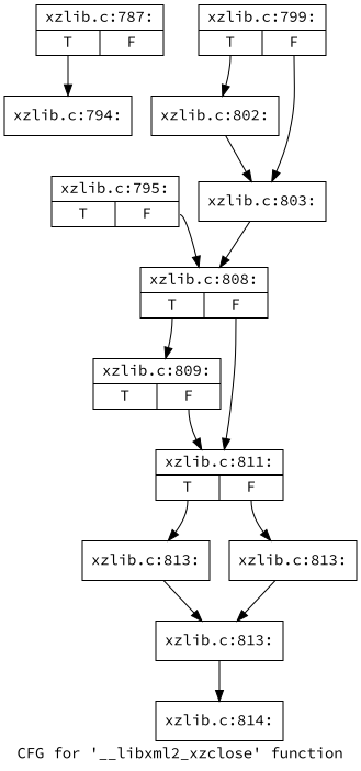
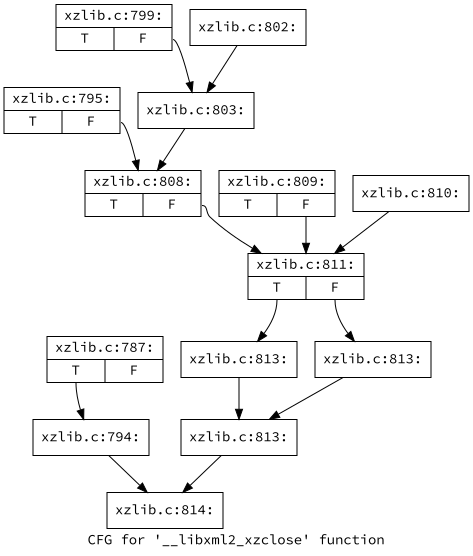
  digraph {
    fontname="Source Code Pro"
    label="CFG for '__libxml2_xzclose' function"
    node [fontname="Source Code Pro" shape=record]
    edge [fontname="Source Code Pro"]
    n1 [label="{xzlib.c:787:|{<s0>T|<s1>F}}"]
    n2 [label="{xzlib.c:794:}"]
    n3 [label="{xzlib.c:814:}"]
    n4 [label="{xzlib.c:795:|{<s0>T|<s1>F}}"]
    n5 [label="{xzlib.c:808:|{<s0>T|<s1>F}}"]
    n6 [label="{xzlib.c:799:|{<s0>T|<s1>F}}"]
    n7 [label="{xzlib.c:802:}"]
    n8 [label="{xzlib.c:803:}"]
    n9 [label="{xzlib.c:809:|{<s0>T|<s1>F}}"]
    n10 [label="{xzlib.c:811:|{<s0>T|<s1>F}}"]
    n11 [label="{xzlib.c:813:}"]
    n12 [label="{xzlib.c:813:}"]
+   n13 [label="{xzlib.c:810:}"]
    n14 [label="{xzlib.c:813:}"]
    n1 -> n2 [tailport=s0]
+   n2 -> n3
    n4 -> n5 [tailport=s1]
-   n5 -> n9 [tailport=s0]
    n5 -> n10 [tailport=s1]
-   n6 -> n7 [tailport=s0]
    n6 -> n8 [tailport=s1]
    n7 -> n8
    n8 -> n5
    n9 -> n10 [tailport=s1]
    n10 -> n11 [tailport=s0]
    n10 -> n12 [tailport=s1]
    n11 -> n14
    n12 -> n14
+   n13 -> n10
    n14 -> n3
  }
